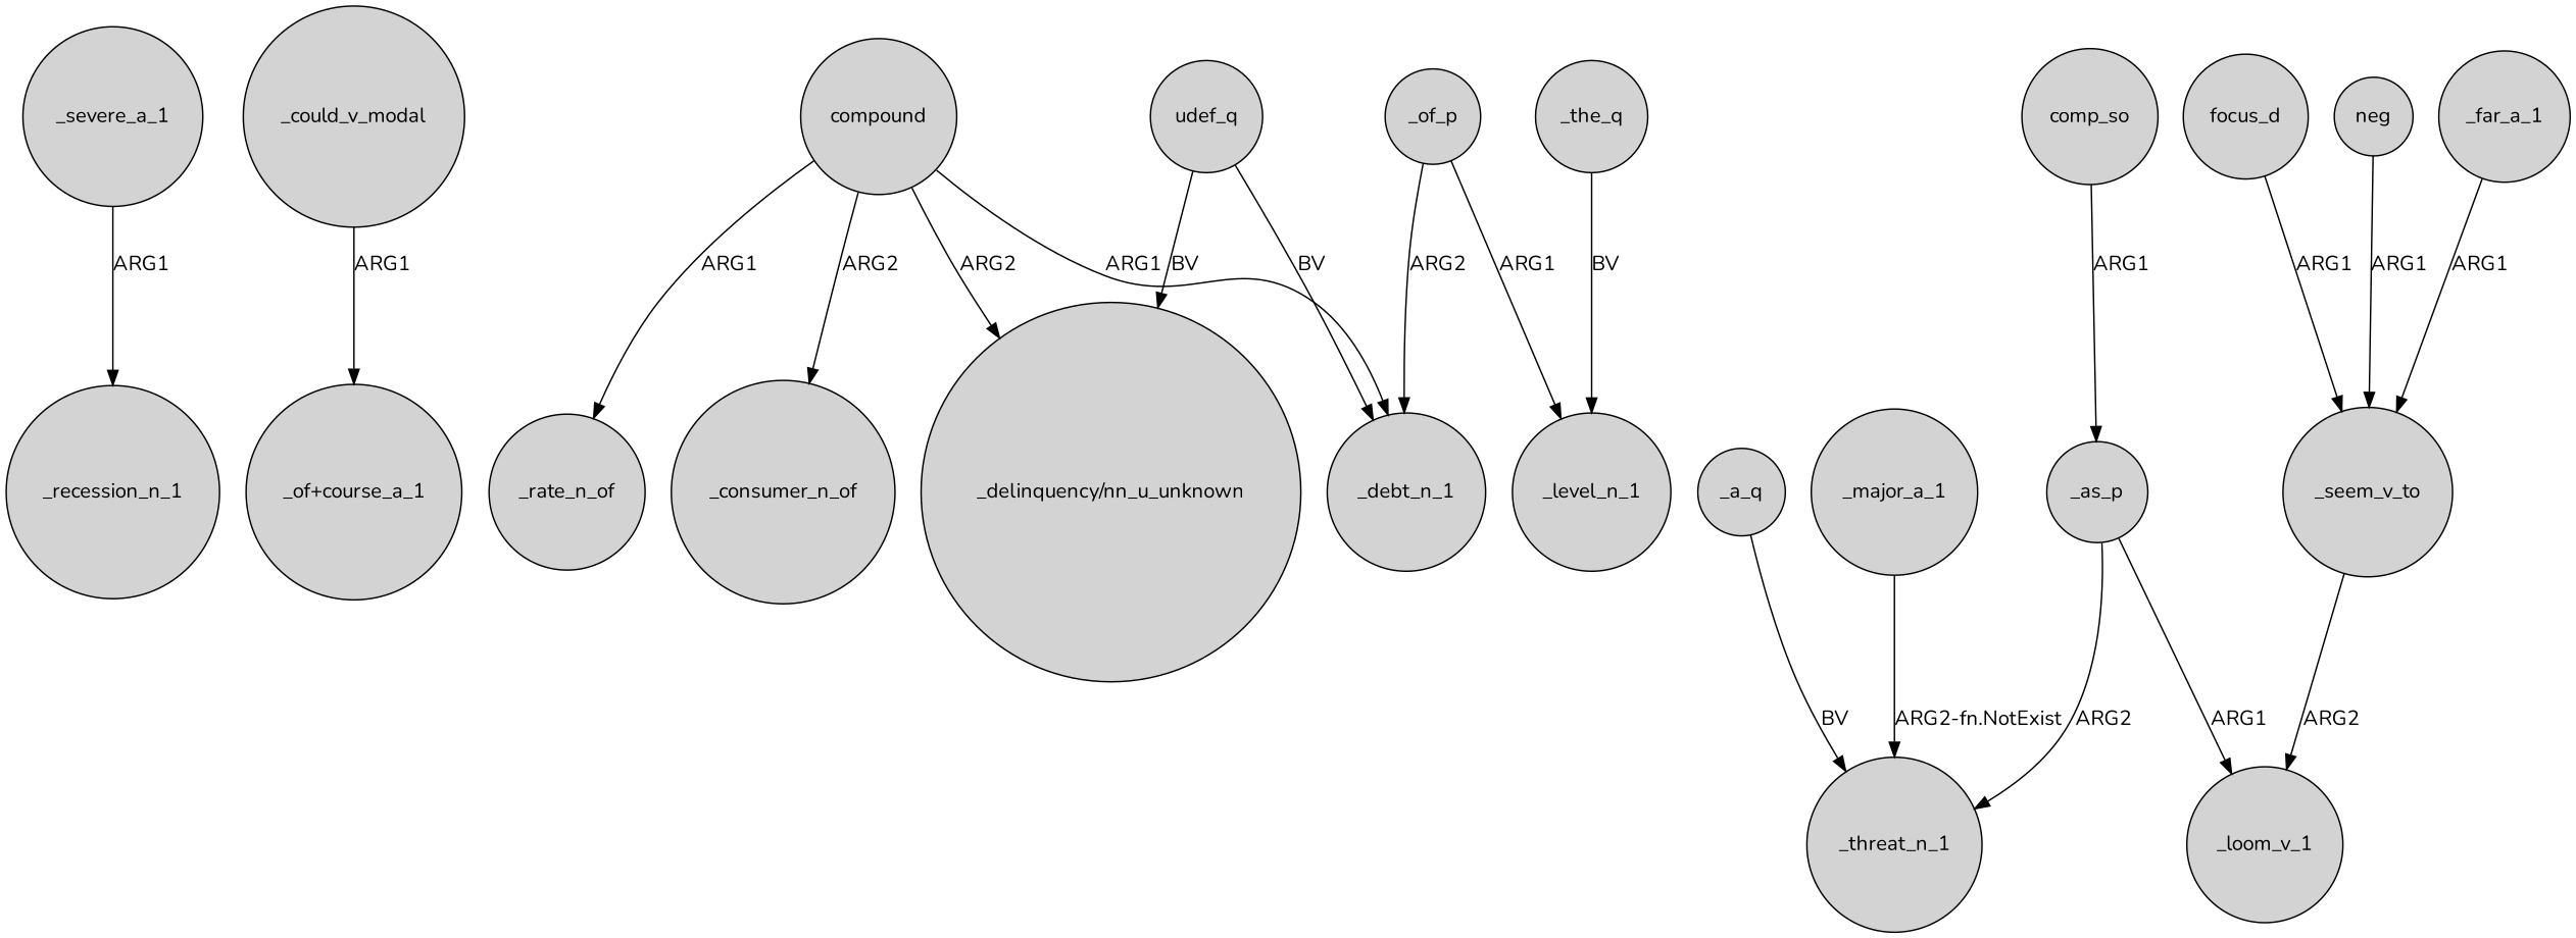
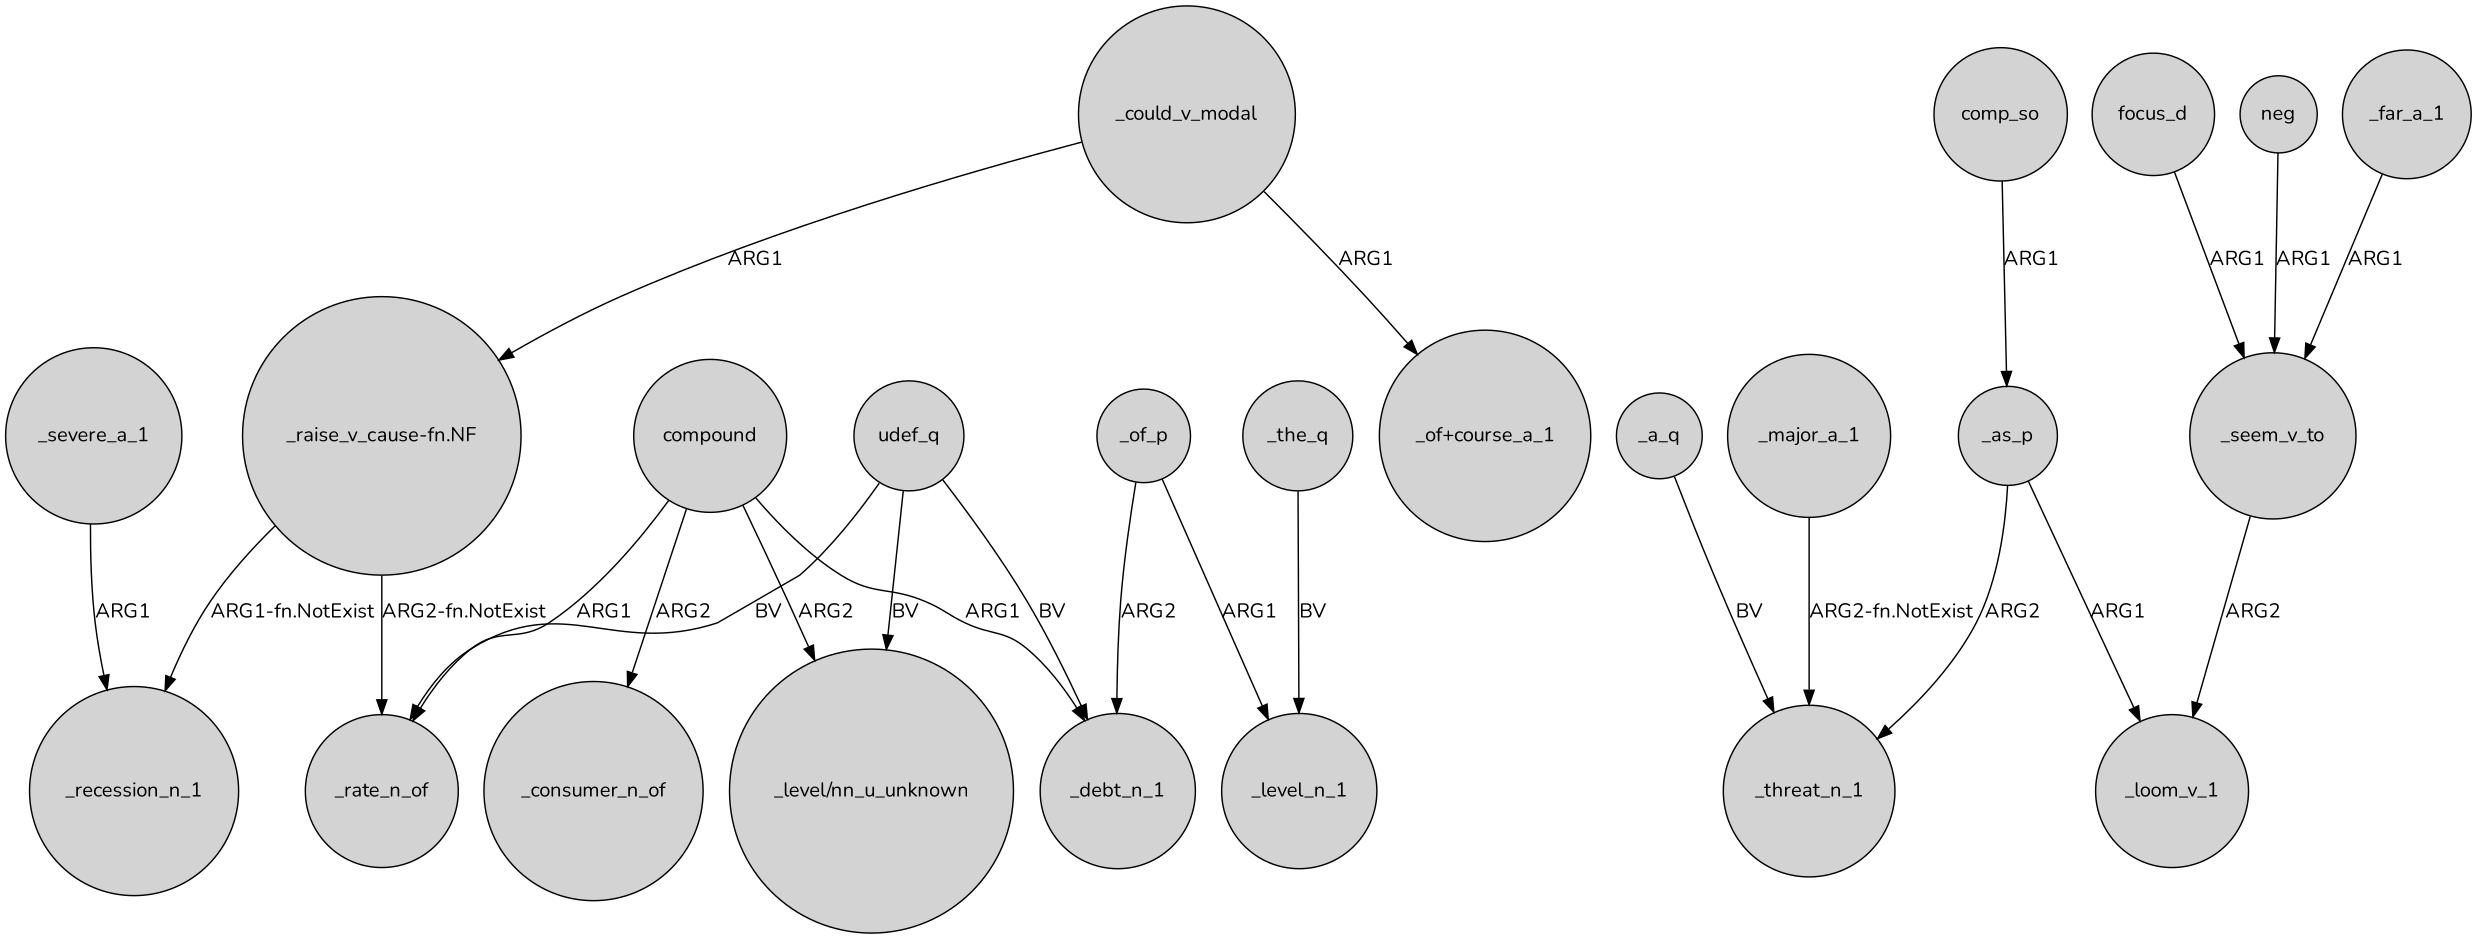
  digraph {
    fontname=Nunito
    node [fontname=Nunito shape=circle style=filled]
    edge [fontname=Nunito]
    _severe_a_1
    _recession_n_1
    _could_v_modal
+   "_raise_v_cause-fn.NF"
    "_of+course_a_1"
    _rate_n_of
    compound
    _debt_n_1
-   "_delinquency/nn_u_unknown"
+   "_delinquency/nn_u_unknown" [label="_level/nn_u_unknown"]
    _consumer_n_of
    udef_q
    _a_q
    _threat_n_1
    _seem_v_to
    _loom_v_1
    _the_q
    _level_n_1
    _major_a_1
    comp_so
    _as_p
    _far_a_1
    focus_d
    _of_p
    neg
    _severe_a_1 -> _recession_n_1 [label=ARG1]
+   _could_v_modal -> "_raise_v_cause-fn.NF" [label=ARG1]
    _could_v_modal -> "_of+course_a_1" [label=ARG1]
+   "_raise_v_cause-fn.NF" -> _recession_n_1 [label="ARG1-fn.NotExist"]
+   "_raise_v_cause-fn.NF" -> _rate_n_of [label="ARG2-fn.NotExist"]
    compound -> _rate_n_of [label=ARG1]
    compound -> _debt_n_1 [label=ARG1]
    compound -> "_delinquency/nn_u_unknown" [label=ARG2]
    compound -> _consumer_n_of [label=ARG2]
+   udef_q -> _rate_n_of [label=BV]
    udef_q -> _debt_n_1 [label=BV]
    udef_q -> "_delinquency/nn_u_unknown" [label=BV]
    _a_q -> _threat_n_1 [label=BV]
    _seem_v_to -> _loom_v_1 [label=ARG2]
    _the_q -> _level_n_1 [label=BV]
    _major_a_1 -> _threat_n_1 [label="ARG2-fn.NotExist"]
    comp_so -> _as_p [label=ARG1]
    _as_p -> _threat_n_1 [label=ARG2]
    _as_p -> _loom_v_1 [label=ARG1]
    _far_a_1 -> _seem_v_to [label=ARG1]
    focus_d -> _seem_v_to [label=ARG1]
    _of_p -> _debt_n_1 [label=ARG2]
    _of_p -> _level_n_1 [label=ARG1]
    neg -> _seem_v_to [label=ARG1]
  }
